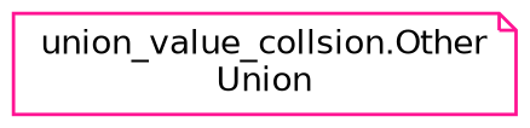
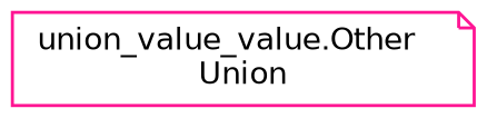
  digraph {
    rankdir=TB
-   n1 [color=deeppink fillcolor=white fontname=Helvetica fontsize=10 height=0.2 label="union_value_collsion.Other\lUnion" shape=note style=filled width=0.4]
+   n1 [color=deeppink fillcolor=white fontname=Helvetica fontsize=10 height=0.2 label="union_value_value.Other\lUnion" shape=note style=filled width=0.4]
  }
